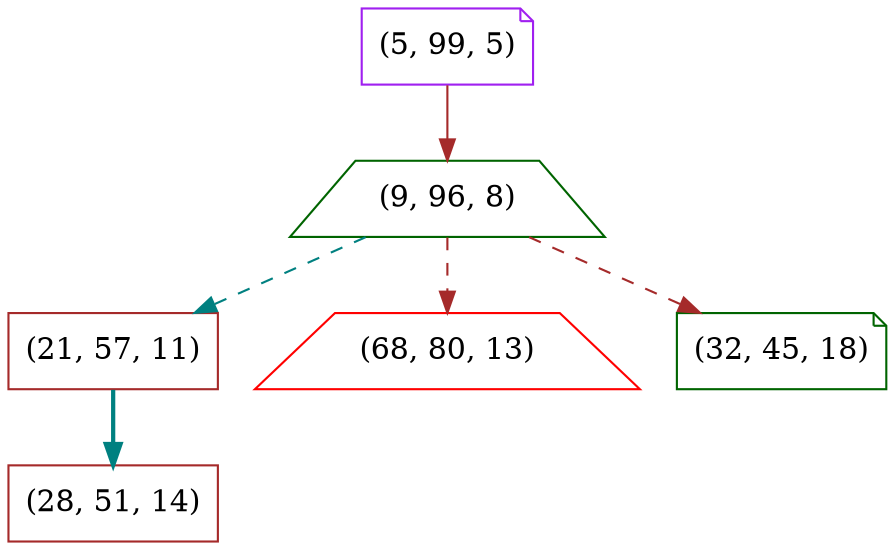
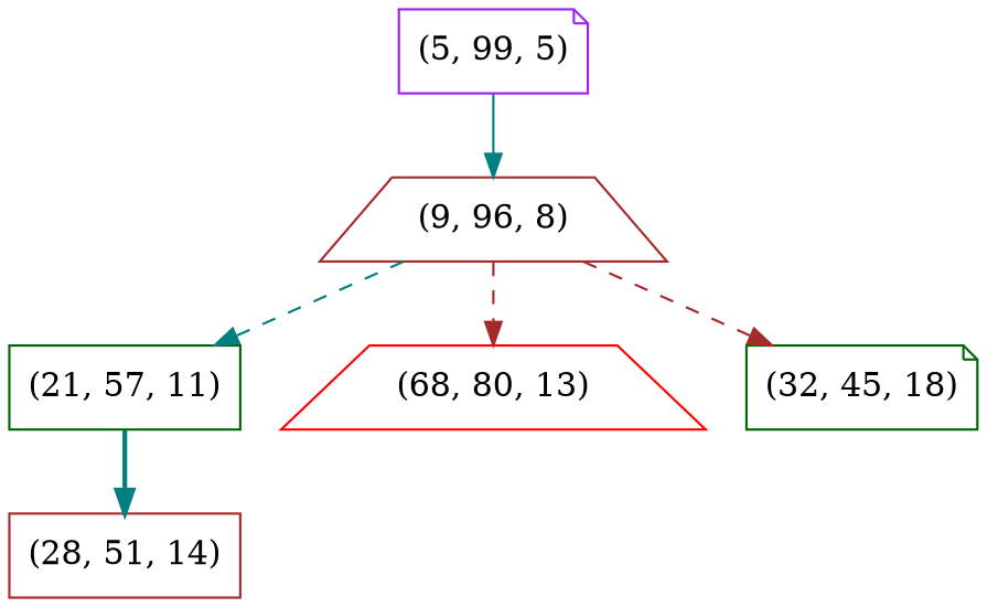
  digraph {
    node [color=brown shape=trapezium]
    edge [color=teal style=dashed]
-   "(9, 96, 8)" [color=darkgreen]
+   "(9, 96, 8)"
    "(5, 99, 5)" [color=purple shape=note]
-   "(21, 57, 11)" [shape=box]
+   "(21, 57, 11)" [color=darkgreen shape=box]
    "(68, 80, 13)" [color=red]
    "(32, 45, 18)" [color=darkgreen shape=note]
    "(28, 51, 14)" [shape=box]
    "(9, 96, 8)" -> "(21, 57, 11)"
    "(9, 96, 8)" -> "(68, 80, 13)" [color=brown]
    "(9, 96, 8)" -> "(32, 45, 18)" [color=brown]
-   "(5, 99, 5)" -> "(9, 96, 8)" [color=brown style=solid]
+   "(5, 99, 5)" -> "(9, 96, 8)" [style=solid]
    "(21, 57, 11)" -> "(28, 51, 14)" [style=bold]
  }
